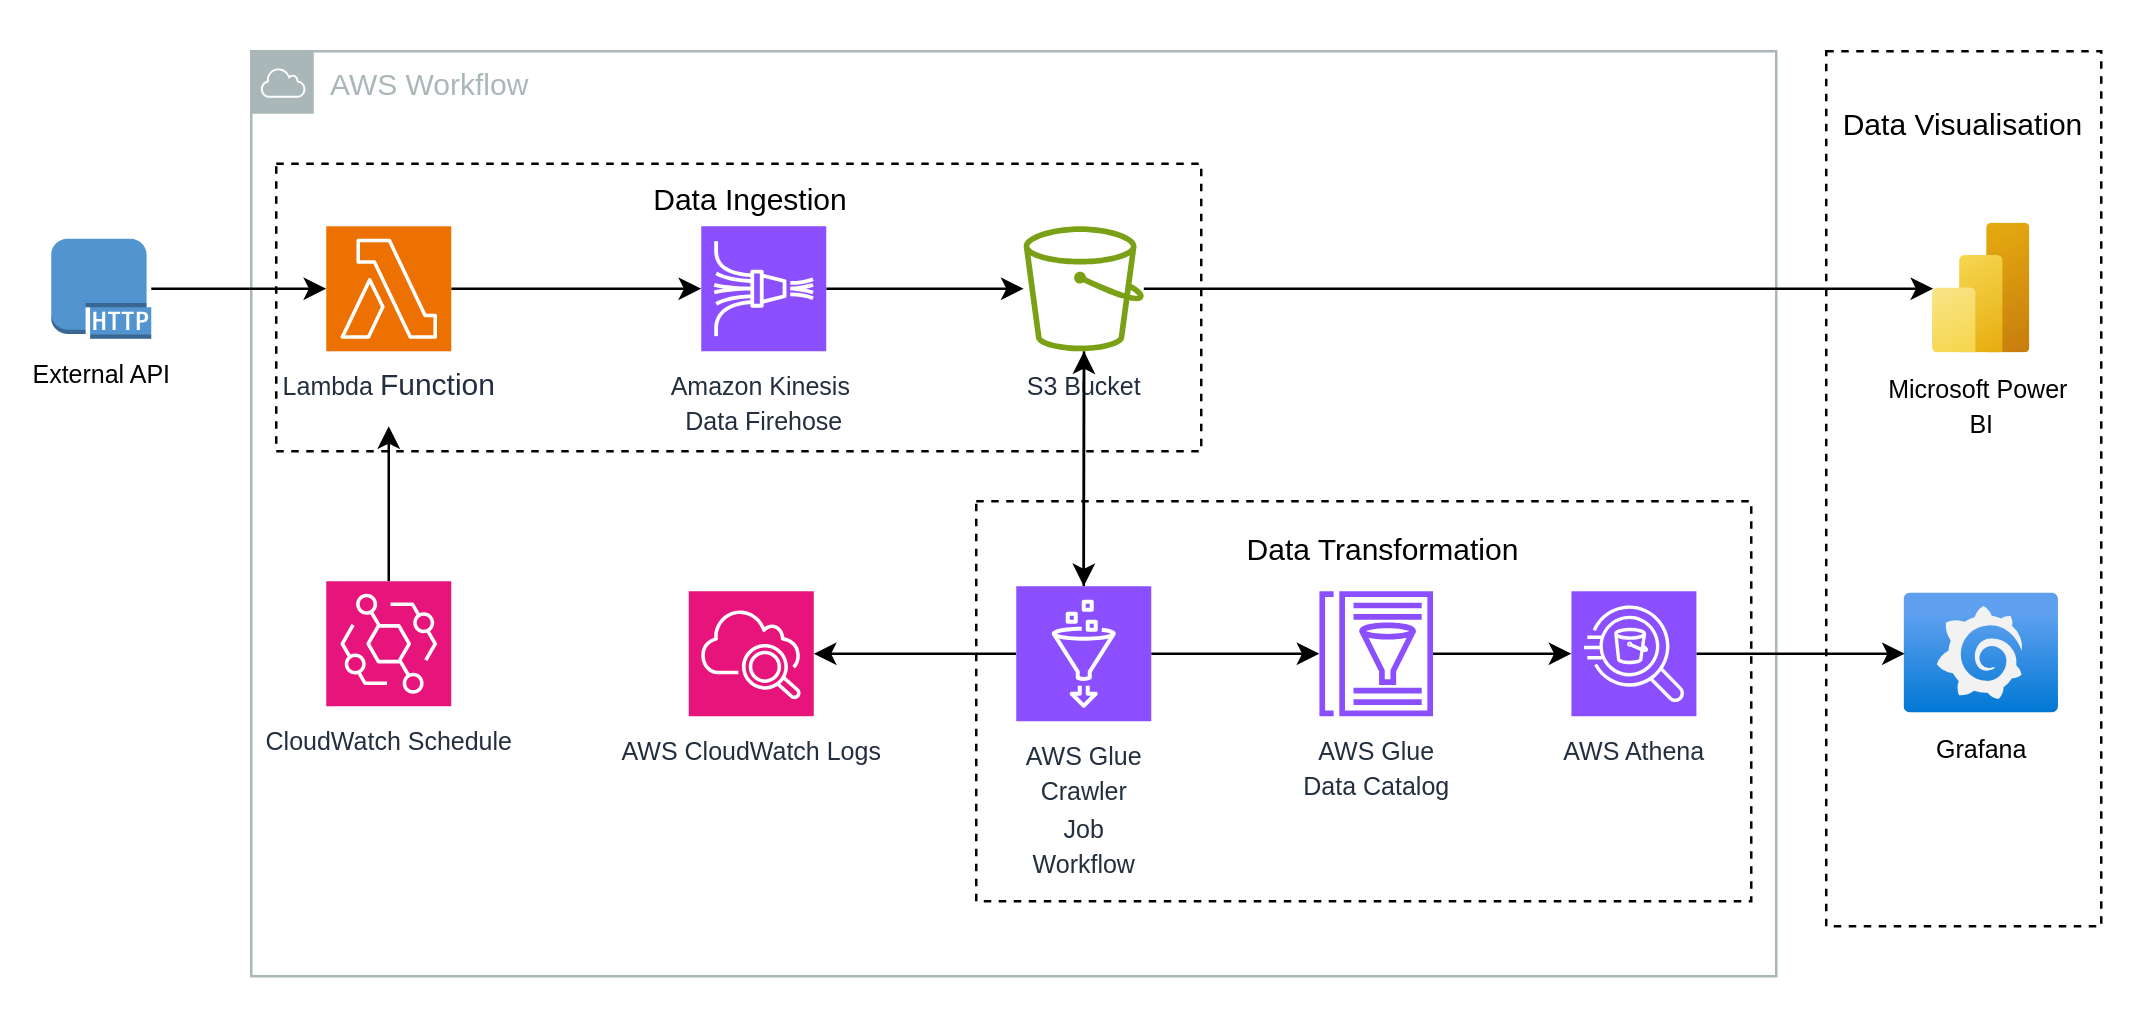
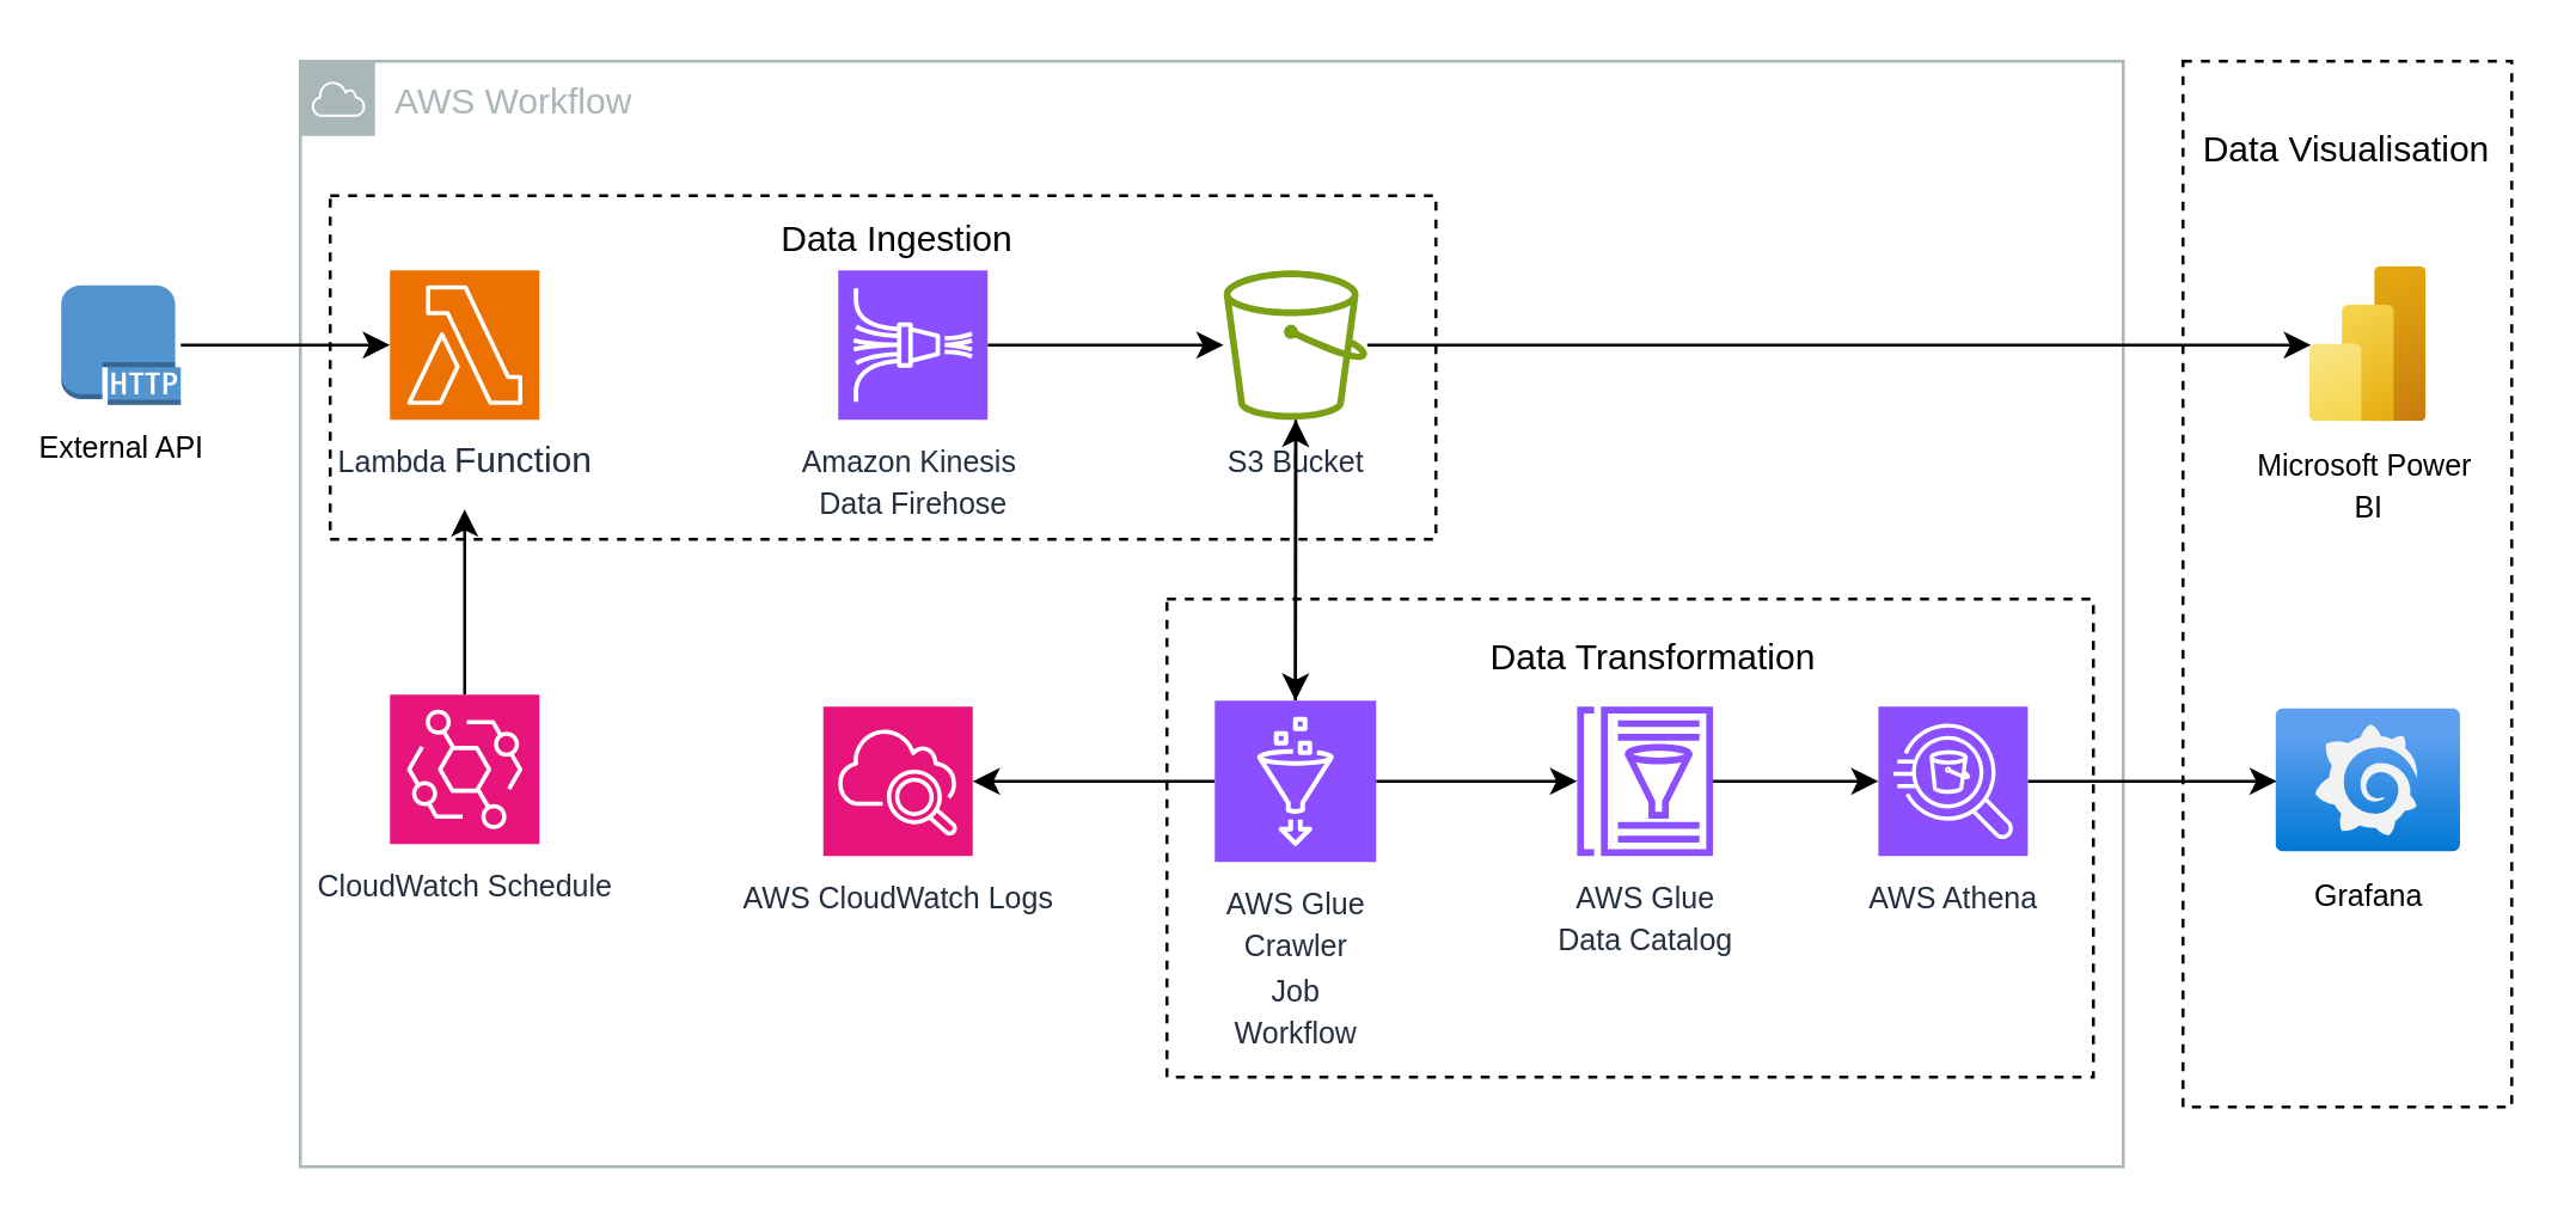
  <mxCell id="0" />
  <mxCell id="1" parent="0" />
  <mxCell id="2" value="AWS Workflow" style="sketch=0;outlineConnect=0;gradientColor=none;html=1;whiteSpace=wrap;fontSize=12;fontStyle=0;shape=mxgraph.aws4.group;grIcon=mxgraph.aws4.group_aws_cloud;strokeColor=#AAB7B8;fillColor=none;verticalAlign=top;align=left;spacingLeft=30;fontColor=#AAB7B8;dashed=0;" vertex="1" parent="1"><mxGeometry x="100" y="20" width="610" height="370" as="geometry" /></mxCell>
  <mxCell id="3" value="" style="rounded=0;whiteSpace=wrap;html=1;fillColor=none;dashed=1;" vertex="1" parent="1"><mxGeometry x="390" y="200" width="310" height="160" as="geometry" /></mxCell>
  <mxCell id="4" value="" style="rounded=0;whiteSpace=wrap;html=1;dashed=1;fillColor=none;" vertex="1" parent="1"><mxGeometry x="730" y="20" width="110" height="350" as="geometry" /></mxCell>
  <mxCell id="5" value="" style="rounded=0;whiteSpace=wrap;html=1;dashed=1;fillColor=none;" vertex="1" parent="1"><mxGeometry x="110" y="65" width="370" height="115" as="geometry" /></mxCell>
  <mxCell id="6" value="" style="edgeStyle=orthogonalEdgeStyle;rounded=0;orthogonalLoop=1;jettySize=auto;html=1;" edge="1" parent="1" source="7" target="9"><mxGeometry relative="1" as="geometry" /></mxCell>
  <mxCell id="7" value="&lt;font style=&quot;font-size: 10px;&quot;&gt;External API&lt;/font&gt;" style="outlineConnect=0;dashed=0;verticalLabelPosition=bottom;verticalAlign=top;align=center;html=1;shape=mxgraph.aws3.http_protocol;fillColor=#5294CF;gradientColor=none;" vertex="1" parent="1"><mxGeometry x="20" y="95" width="40" height="40" as="geometry" /></mxCell>
- <mxCell id="8" value="" style="edgeStyle=orthogonalEdgeStyle;rounded=0;orthogonalLoop=1;jettySize=auto;html=1;" edge="1" parent="1" source="9" target="11"><mxGeometry relative="1" as="geometry" /></mxCell>
  <mxCell id="9" value="&lt;font style=&quot;font-size: 10px;&quot;&gt;Lambda &lt;/font&gt;Function" style="sketch=0;points=[[0,0,0],[0.25,0,0],[0.5,0,0],[0.75,0,0],[1,0,0],[0,1,0],[0.25,1,0],[0.5,1,0],[0.75,1,0],[1,1,0],[0,0.25,0],[0,0.5,0],[0,0.75,0],[1,0.25,0],[1,0.5,0],[1,0.75,0]];outlineConnect=0;fontColor=#232F3E;fillColor=#ED7100;strokeColor=#ffffff;dashed=0;verticalLabelPosition=bottom;verticalAlign=top;align=center;html=1;fontSize=12;fontStyle=0;aspect=fixed;shape=mxgraph.aws4.resourceIcon;resIcon=mxgraph.aws4.lambda;" vertex="1" parent="1"><mxGeometry x="130" y="90" width="50" height="50" as="geometry" /></mxCell>
  <mxCell id="10" value="" style="edgeStyle=orthogonalEdgeStyle;rounded=0;orthogonalLoop=1;jettySize=auto;html=1;" edge="1" parent="1" source="11" target="14"><mxGeometry relative="1" as="geometry" /></mxCell>
  <mxCell id="11" value="&lt;font style=&quot;font-size: 10px;&quot;&gt;Amazon &lt;/font&gt;&lt;font style=&quot;font-size: 10px;&quot;&gt;Kinesis&amp;nbsp;&lt;/font&gt;&lt;div style=&quot;&quot;&gt;&lt;font style=&quot;font-size: 10px;&quot;&gt;Data &lt;/font&gt;&lt;font style=&quot;font-size: 10px;&quot;&gt;Firehose&lt;/font&gt;&lt;/div&gt;" style="sketch=0;points=[[0,0,0],[0.25,0,0],[0.5,0,0],[0.75,0,0],[1,0,0],[0,1,0],[0.25,1,0],[0.5,1,0],[0.75,1,0],[1,1,0],[0,0.25,0],[0,0.5,0],[0,0.75,0],[1,0.25,0],[1,0.5,0],[1,0.75,0]];outlineConnect=0;fontColor=#232F3E;fillColor=#8C4FFF;strokeColor=#ffffff;dashed=0;verticalLabelPosition=bottom;verticalAlign=top;align=center;html=1;fontSize=12;fontStyle=0;aspect=fixed;shape=mxgraph.aws4.resourceIcon;resIcon=mxgraph.aws4.kinesis_data_firehose;" vertex="1" parent="1"><mxGeometry x="280" y="90" width="50" height="50" as="geometry" /></mxCell>
  <mxCell id="12" style="edgeStyle=orthogonalEdgeStyle;rounded=0;orthogonalLoop=1;jettySize=auto;html=1;" edge="1" parent="1" source="14" target="21"><mxGeometry relative="1" as="geometry" /></mxCell>
  <mxCell id="13" value="" style="edgeStyle=orthogonalEdgeStyle;rounded=0;orthogonalLoop=1;jettySize=auto;html=1;" edge="1" parent="1" source="14" target="29"><mxGeometry relative="1" as="geometry" /></mxCell>
  <mxCell id="14" value="&lt;font style=&quot;font-size: 10px;&quot;&gt;&lt;font style=&quot;font-size: 10px;&quot;&gt;S3 Bucke&lt;/font&gt;t&lt;/font&gt;" style="sketch=0;outlineConnect=0;fontColor=#232F3E;gradientColor=none;fillColor=#7AA116;strokeColor=none;dashed=1;verticalLabelPosition=bottom;verticalAlign=top;align=center;html=1;fontSize=12;fontStyle=0;aspect=fixed;pointerEvents=1;shape=mxgraph.aws4.bucket;" vertex="1" parent="1"><mxGeometry x="408.96" y="90" width="48.08" height="50" as="geometry" /></mxCell>
  <mxCell id="15" value="" style="edgeStyle=orthogonalEdgeStyle;rounded=0;orthogonalLoop=1;jettySize=auto;html=1;" edge="1" parent="1" source="16"><mxGeometry relative="1" as="geometry"><mxPoint x="155" y="170" as="targetPoint" /></mxGeometry></mxCell>
  <mxCell id="16" value="&lt;font style=&quot;font-size: 10px;&quot;&gt;CloudWatch Schedule&lt;/font&gt;" style="sketch=0;points=[[0,0,0],[0.25,0,0],[0.5,0,0],[0.75,0,0],[1,0,0],[0,1,0],[0.25,1,0],[0.5,1,0],[0.75,1,0],[1,1,0],[0,0.25,0],[0,0.5,0],[0,0.75,0],[1,0.25,0],[1,0.5,0],[1,0.75,0]];outlineConnect=0;fontColor=#232F3E;fillColor=#E7157B;strokeColor=#ffffff;dashed=0;verticalLabelPosition=bottom;verticalAlign=top;align=center;html=1;fontSize=12;fontStyle=0;aspect=fixed;shape=mxgraph.aws4.resourceIcon;resIcon=mxgraph.aws4.eventbridge;" vertex="1" parent="1"><mxGeometry x="130" y="232" width="50" height="50" as="geometry" /></mxCell>
  <mxCell id="17" value="&lt;font size=&quot;1&quot;&gt;AWS CloudWatch Logs&lt;/font&gt;" style="sketch=0;points=[[0,0,0],[0.25,0,0],[0.5,0,0],[0.75,0,0],[1,0,0],[0,1,0],[0.25,1,0],[0.5,1,0],[0.75,1,0],[1,1,0],[0,0.25,0],[0,0.5,0],[0,0.75,0],[1,0.25,0],[1,0.5,0],[1,0.75,0]];points=[[0,0,0],[0.25,0,0],[0.5,0,0],[0.75,0,0],[1,0,0],[0,1,0],[0.25,1,0],[0.5,1,0],[0.75,1,0],[1,1,0],[0,0.25,0],[0,0.5,0],[0,0.75,0],[1,0.25,0],[1,0.5,0],[1,0.75,0]];outlineConnect=0;fontColor=#232F3E;fillColor=#E7157B;strokeColor=#ffffff;dashed=0;verticalLabelPosition=bottom;verticalAlign=top;align=center;html=1;fontSize=12;fontStyle=0;aspect=fixed;shape=mxgraph.aws4.resourceIcon;resIcon=mxgraph.aws4.cloudwatch_2;" vertex="1" parent="1"><mxGeometry x="275" y="236" width="50" height="50" as="geometry" /></mxCell>
  <mxCell id="18" value="&lt;font style=&quot;font-size: 10px;&quot;&gt;Grafana&lt;/font&gt;" style="image;aspect=fixed;html=1;points=[];align=center;fontSize=12;image=img/lib/azure2/other/Grafana.svg;" vertex="1" parent="1"><mxGeometry x="761.41" y="237" width="61.81" height="48" as="geometry" /></mxCell>
  <mxCell id="19" value="Data Ingestion" style="text;html=1;align=center;verticalAlign=middle;whiteSpace=wrap;rounded=0;" vertex="1" parent="1"><mxGeometry x="260" y="65" width="80" height="30" as="geometry" /></mxCell>
  <mxCell id="20" value="" style="edgeStyle=orthogonalEdgeStyle;rounded=0;orthogonalLoop=1;jettySize=auto;html=1;" edge="1" parent="1" source="23" target="18"><mxGeometry relative="1" as="geometry" /></mxCell>
  <mxCell id="21" value="&lt;font style=&quot;font-size: 10px;&quot;&gt;Microsoft &lt;/font&gt;&lt;font style=&quot;font-size: 10px;&quot;&gt;Power&amp;nbsp;&lt;/font&gt;&lt;div style=&quot;&quot;&gt;&lt;font style=&quot;font-size: 10px;&quot;&gt;BI&lt;/font&gt;&lt;/div&gt;" style="image;aspect=fixed;html=1;points=[];align=center;fontSize=12;image=img/lib/azure2/analytics/Power_BI_Embedded.svg;" vertex="1" parent="1"><mxGeometry x="772.81" y="89" width="39" height="52" as="geometry" /></mxCell>
  <mxCell id="22" value="Data&amp;nbsp;&lt;span style=&quot;background-color: initial;&quot;&gt;Visualisation&lt;/span&gt;" style="text;html=1;align=center;verticalAlign=middle;whiteSpace=wrap;rounded=0;" vertex="1" parent="1"><mxGeometry x="730" y="35" width="110" height="30" as="geometry" /></mxCell>
  <mxCell id="23" value="&lt;font size=&quot;1&quot;&gt;AWS Athena&lt;/font&gt;" style="sketch=0;points=[[0,0,0],[0.25,0,0],[0.5,0,0],[0.75,0,0],[1,0,0],[0,1,0],[0.25,1,0],[0.5,1,0],[0.75,1,0],[1,1,0],[0,0.25,0],[0,0.5,0],[0,0.75,0],[1,0.25,0],[1,0.5,0],[1,0.75,0]];outlineConnect=0;fontColor=#232F3E;fillColor=#8C4FFF;strokeColor=#ffffff;dashed=0;verticalLabelPosition=bottom;verticalAlign=top;align=center;html=1;fontSize=12;fontStyle=0;aspect=fixed;shape=mxgraph.aws4.resourceIcon;resIcon=mxgraph.aws4.athena;" vertex="1" parent="1"><mxGeometry x="628.07" y="236" width="50" height="50" as="geometry" /></mxCell>
  <mxCell id="24" value="" style="edgeStyle=orthogonalEdgeStyle;rounded=0;orthogonalLoop=1;jettySize=auto;html=1;" edge="1" parent="1" source="25" target="23"><mxGeometry relative="1" as="geometry" /></mxCell>
  <mxCell id="25" value="&lt;font style=&quot;font-size: 10px;&quot;&gt;AWS Glue&lt;/font&gt;&lt;div&gt;&lt;span style=&quot;font-size: 10px;&quot;&gt;Data Catalog&lt;/span&gt;&lt;/div&gt;&lt;div&gt;&lt;span style=&quot;font-size: 10px;&quot;&gt;&lt;br&gt;&lt;/span&gt;&lt;/div&gt;" style="sketch=0;outlineConnect=0;fontColor=#232F3E;gradientColor=none;fillColor=#8C4FFF;strokeColor=none;dashed=0;verticalLabelPosition=bottom;verticalAlign=top;align=center;html=1;fontSize=12;fontStyle=0;aspect=fixed;pointerEvents=1;shape=mxgraph.aws4.glue_data_catalog;" vertex="1" parent="1"><mxGeometry x="526.92" y="236" width="46.15" height="50" as="geometry" /></mxCell>
  <mxCell id="26" value="" style="edgeStyle=orthogonalEdgeStyle;rounded=0;orthogonalLoop=1;jettySize=auto;html=1;" edge="1" parent="1" source="29" target="25"><mxGeometry relative="1" as="geometry" /></mxCell>
  <mxCell id="27" value="" style="edgeStyle=orthogonalEdgeStyle;rounded=0;orthogonalLoop=1;jettySize=auto;html=1;" edge="1" parent="1" source="29" target="17"><mxGeometry relative="1" as="geometry" /></mxCell>
  <mxCell id="28" value="" style="edgeStyle=orthogonalEdgeStyle;rounded=0;orthogonalLoop=1;jettySize=auto;html=1;" edge="1" parent="1" source="29" target="14"><mxGeometry relative="1" as="geometry" /></mxCell>
  <mxCell id="29" value="&lt;font style=&quot;font-size: 10px;&quot;&gt;AWS &lt;/font&gt;&lt;font style=&quot;font-size: 10px;&quot;&gt;Glue&lt;/font&gt;&lt;div style=&quot;&quot;&gt;&lt;font style=&quot;font-size: 10px;&quot;&gt;Crawler&lt;/font&gt;&lt;/div&gt;&lt;div style=&quot;&quot;&gt;&lt;font style=&quot;font-size: 10px;&quot;&gt;Job&lt;/font&gt;&lt;/div&gt;&lt;div style=&quot;&quot;&gt;&lt;font style=&quot;font-size: 10px;&quot;&gt;Workflow&lt;/font&gt;&lt;/div&gt;" style="sketch=0;points=[[0,0,0],[0.25,0,0],[0.5,0,0],[0.75,0,0],[1,0,0],[0,1,0],[0.25,1,0],[0.5,1,0],[0.75,1,0],[1,1,0],[0,0.25,0],[0,0.5,0],[0,0.75,0],[1,0.25,0],[1,0.5,0],[1,0.75,0]];outlineConnect=0;fontColor=#232F3E;fillColor=#8C4FFF;strokeColor=#ffffff;dashed=0;verticalLabelPosition=bottom;verticalAlign=top;align=center;html=1;fontSize=12;fontStyle=0;aspect=fixed;shape=mxgraph.aws4.resourceIcon;resIcon=mxgraph.aws4.glue;" vertex="1" parent="1"><mxGeometry x="406" y="234" width="54" height="54" as="geometry" /></mxCell>
  <mxCell id="30" value="Data Transformation" style="text;html=1;align=center;verticalAlign=middle;whiteSpace=wrap;rounded=0;" vertex="1" parent="1"><mxGeometry x="494.04" y="205" width="118.07" height="30" as="geometry" /></mxCell>
